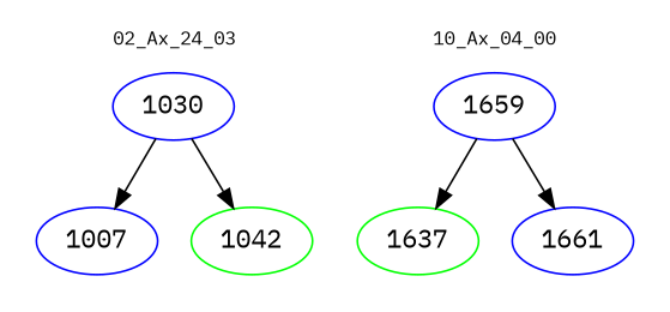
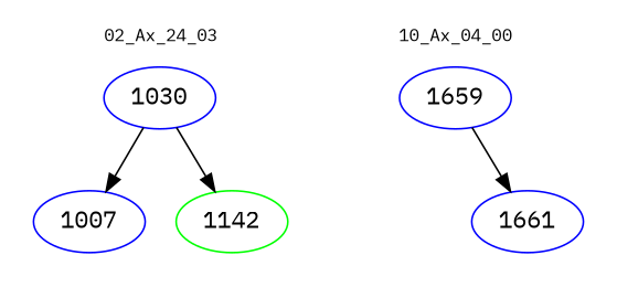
  digraph {
    fontname="IBM Plex Mono"
    node [color=blue fontname="IBM Plex Mono"]
    edge [color=black fontname="IBM Plex Mono"]
    n1 [label=1030]
    n2 [label=1007]
-   n3 [color=green label=1042]
+   n3 [color=green label=1142]
    n4 [label=1659]
-   n5 [color=green label=1637]
    n6 [label=1661]
    subgraph cluster_1 {
      color=white
      fontsize=10
      label="02_Ax_24_03"
      n1
      n2
      n3
    }
    subgraph cluster_2 {
      color=white
      fontsize=10
      label="10_Ax_04_00"
      n4
-     n5
      n6
    }
    n1 -> n2
    n1 -> n3
-   n4 -> n5
    n4 -> n6
  }
